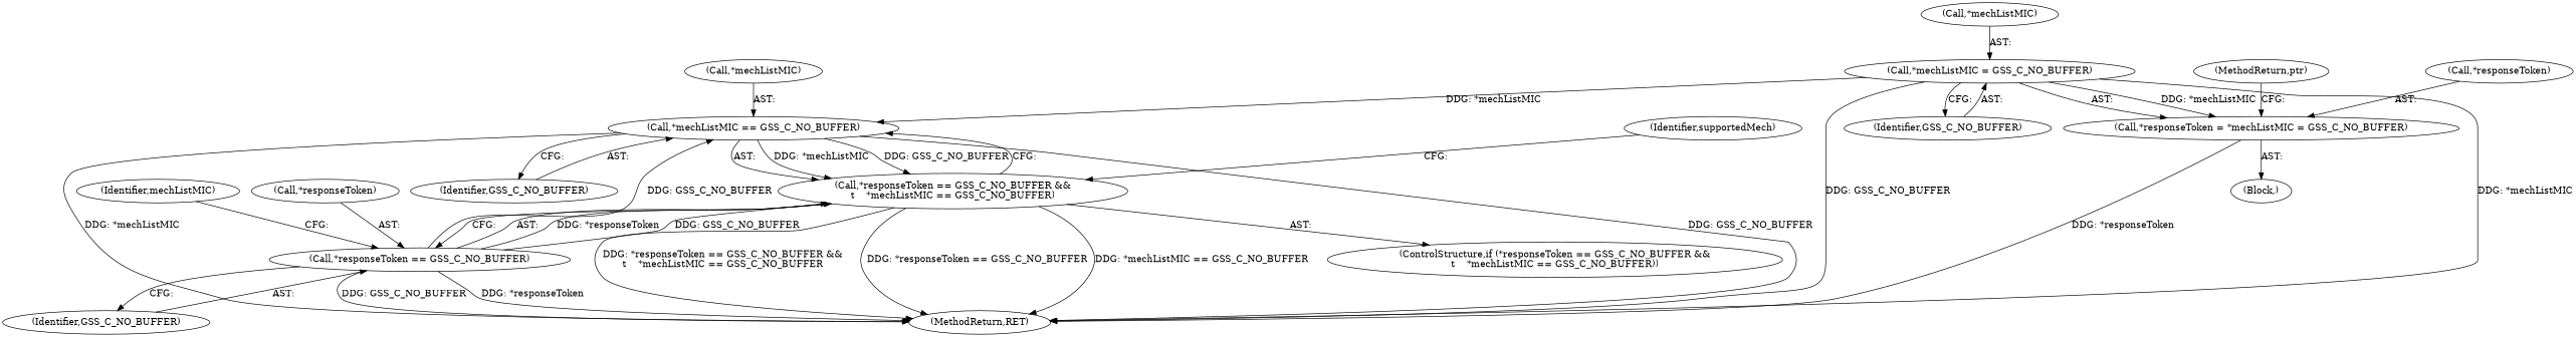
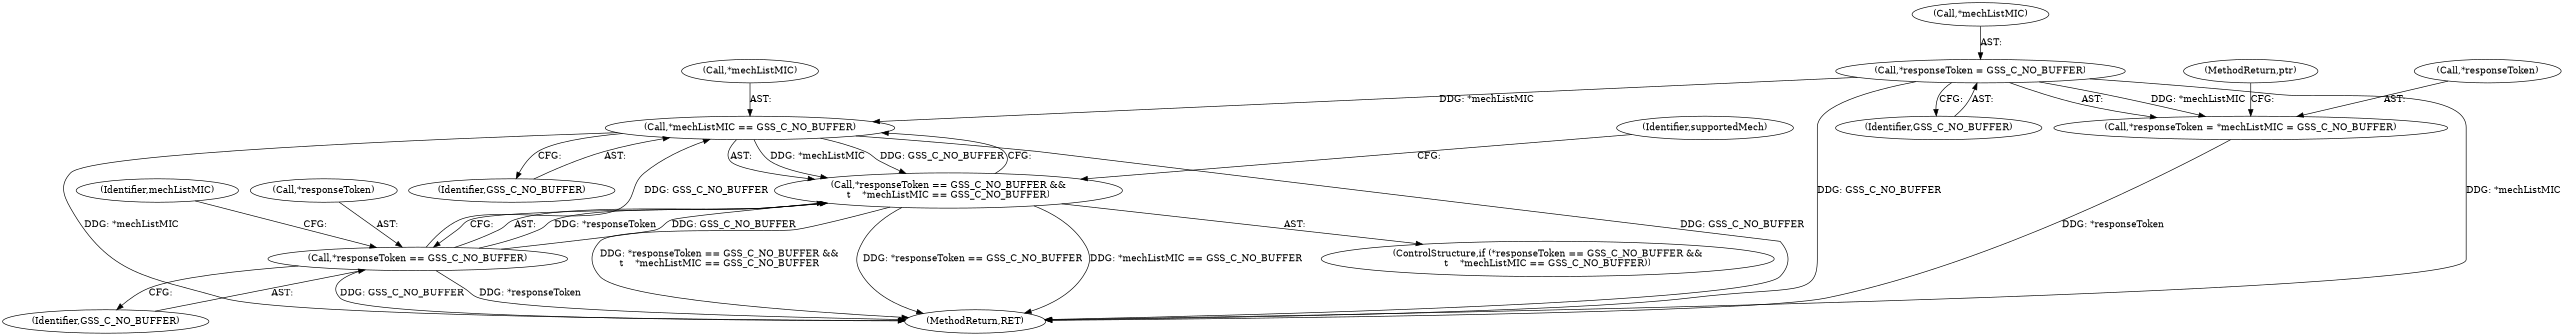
  digraph {
    n1 [label="(Call,*responseToken = *mechListMIC = GSS_C_NO_BUFFER)"]
-   n2 [label="(Block,)"]
    n3 [label="(MethodReturn,RET)"]
-   n4 [label="(Call,*mechListMIC = GSS_C_NO_BUFFER)"]
+   n4 [label="(Call,*responseToken = GSS_C_NO_BUFFER)"]
    n5 [label="(Call,*mechListMIC == GSS_C_NO_BUFFER)"]
    n6 [label="(Identifier,GSS_C_NO_BUFFER)"]
    n7 [label="(Call,*responseToken == GSS_C_NO_BUFFER)"]
    n8 [label="(Call,*responseToken == GSS_C_NO_BUFFER &&\n\t    *mechListMIC == GSS_C_NO_BUFFER)"]
    n9 [label="(Identifier,GSS_C_NO_BUFFER)"]
    n10 [label="(Identifier,GSS_C_NO_BUFFER)"]
    n11 [label="(ControlStructure,if (*responseToken == GSS_C_NO_BUFFER &&\n\t    *mechListMIC == GSS_C_NO_BUFFER))"]
    n12 [label="(Call,*mechListMIC)"]
    n13 [label="(Call,*responseToken)"]
    n14 [label="(Call,*mechListMIC)"]
    n15 [label="(Identifier,mechListMIC)"]
    n16 [label="(MethodReturn,ptr)"]
    n17 [label="(Call,*responseToken)"]
    n18 [label="(Identifier,supportedMech)"]
-   n1 -> n2 [label="AST: "]
    n1 -> n3 [label="DDG: *responseToken"]
    n4 -> n1 [label="AST: "]
    n4 -> n1 [label="DDG: *mechListMIC"]
    n4 -> n3 [label="DDG: *mechListMIC"]
    n4 -> n3 [label="DDG: GSS_C_NO_BUFFER"]
    n4 -> n5 [label="DDG: *mechListMIC"]
    n4 -> n6 [label="CFG: "]
    n5 -> n3 [label="DDG: GSS_C_NO_BUFFER"]
    n5 -> n3 [label="DDG: *mechListMIC"]
    n5 -> n8 [label="AST: "]
    n5 -> n8 [label="DDG: *mechListMIC"]
    n5 -> n8 [label="DDG: GSS_C_NO_BUFFER"]
    n5 -> n10 [label="CFG: "]
    n6 -> n4 [label="AST: "]
    n7 -> n3 [label="DDG: GSS_C_NO_BUFFER"]
    n7 -> n3 [label="DDG: *responseToken"]
    n7 -> n5 [label="DDG: GSS_C_NO_BUFFER"]
    n7 -> n8 [label="AST: "]
    n7 -> n8 [label="DDG: *responseToken"]
    n7 -> n8 [label="DDG: GSS_C_NO_BUFFER"]
    n7 -> n9 [label="CFG: "]
    n8 -> n3 [label="DDG: *responseToken == GSS_C_NO_BUFFER &&\n\t    *mechListMIC == GSS_C_NO_BUFFER"]
    n8 -> n3 [label="DDG: *responseToken == GSS_C_NO_BUFFER"]
    n8 -> n3 [label="DDG: *mechListMIC == GSS_C_NO_BUFFER"]
    n8 -> n5 [label="CFG: "]
    n8 -> n7 [label="CFG: "]
    n8 -> n11 [label="AST: "]
    n9 -> n7 [label="AST: "]
    n10 -> n5 [label="AST: "]
    n12 -> n5 [label="AST: "]
    n13 -> n7 [label="AST: "]
    n14 -> n4 [label="AST: "]
    n15 -> n7 [label="CFG: "]
    n16 -> n1 [label="CFG: "]
    n17 -> n1 [label="AST: "]
    n18 -> n8 [label="CFG: "]
  }
